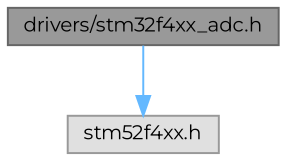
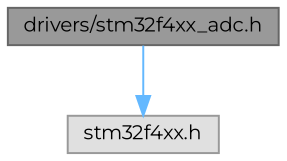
  digraph {
    fontname=Montserrat
    node [fontname=Montserrat fontsize=10 shape=box style=filled]
    n1 [color=gray40 fillcolor=grey60 fontcolor=black height=0.2 label="drivers/stm32f4xx_adc.h" width=0.4]
-   n2 [color=grey60 fillcolor="#E0E0E0" height=0.2 label="stm52f4xx.h" width=0.4]
+   n2 [color=grey60 fillcolor="#E0E0E0" height=0.2 label="stm32f4xx.h" width=0.4]
    n1 -> n2 [color=steelblue1 fontname=Montserrat fontsize=10 labelfontname=Helvetica labelfontsize=10 style=solid]
  }
